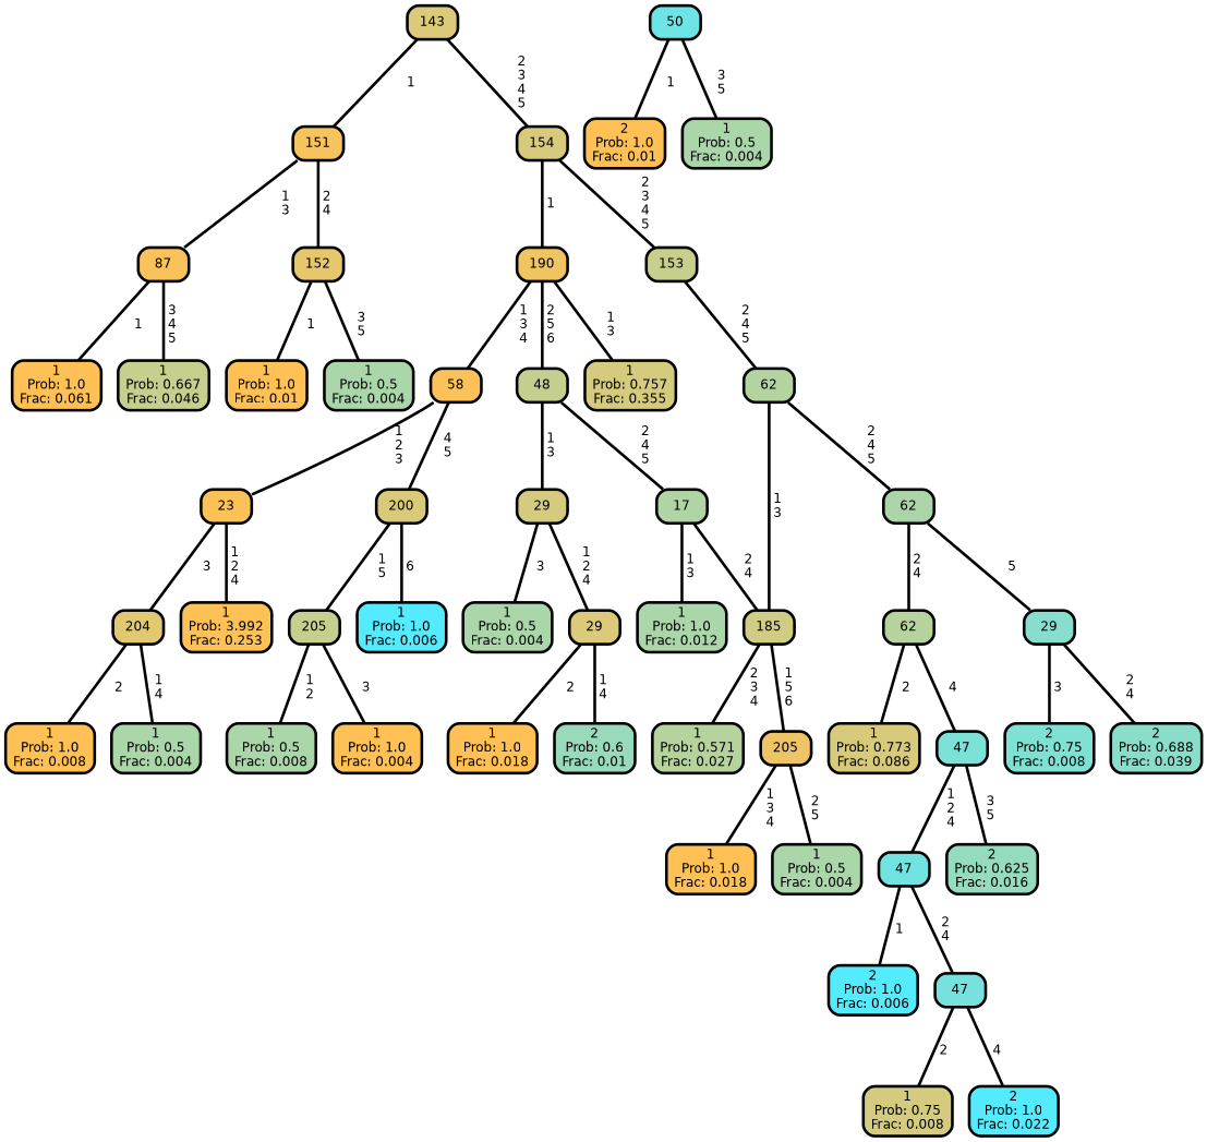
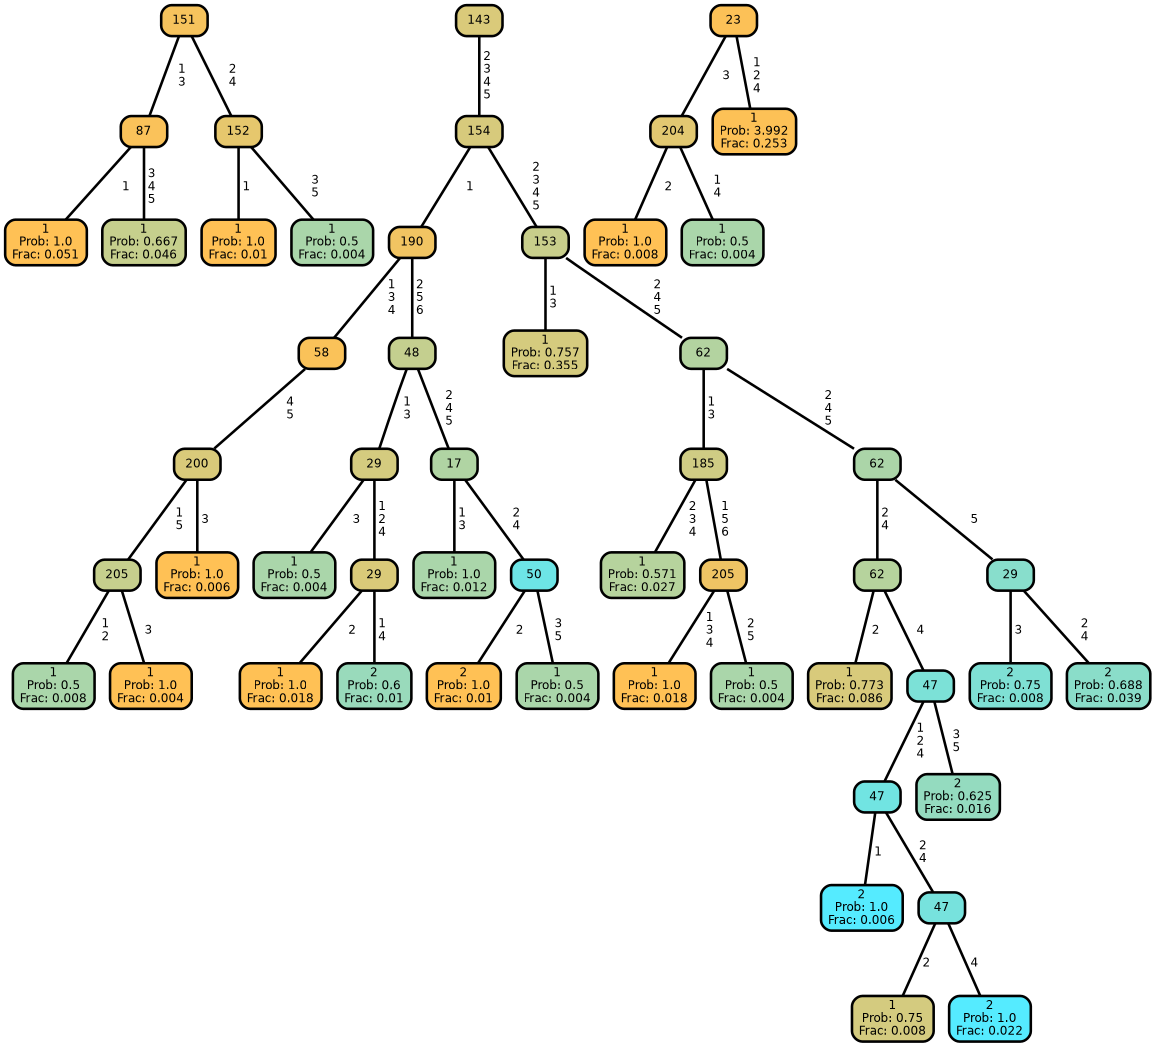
  graph {
    ranksep="0 equally"
    splines=straight
    node [color=black fillcolor="#ffc155" fontcolor=black fontname=helvetica penwidth=3 shape=box style="filled, rounded"]
    edge [color=black fontname=helvetica penwidth=3]
-   n1 [label="1\nProb: 1.0\nFrac: 0.061"]
+   n1 [label="1\nProb: 1.0\nFrac: 0.051"]
    n2 [fillcolor="#fac25a" label=87]
    n3 [fillcolor="#c6cf8d" label="1\nProb: 0.667\nFrac: 0.046"]
    n4 [fillcolor="#f6c35d" label=151]
    n5 [fillcolor="#e6c76d" label=152]
    n6 [label="1\nProb: 1.0\nFrac: 0.01"]
    n7 [fillcolor="#aad6aa" label="1\nProb: 0.5\nFrac: 0.004"]
    n8 [fillcolor="#daca7a" label=143]
    n9 [fillcolor="#d7ca7c" label=154]
    n10 [fillcolor="#f1c462" label=190]
    n11 [fillcolor="#c8ce8b" label=153]
    n12 [label="1\nProb: 1.0\nFrac: 0.008"]
    n13 [fillcolor="#e2c871" label=204]
    n14 [fillcolor="#aad6aa" label="1\nProb: 0.5\nFrac: 0.004"]
    n15 [fillcolor="#fcc157" label=23]
    n16 [fillcolor="#fdc156" label="1\nProb: 3.992\nFrac: 0.253"]
    n17 [fillcolor="#fac259" label=58]
    n18 [fillcolor="#d9ca7a" label=200]
    n19 [fillcolor="#c6cf8d" label=205]
-   n20 [fillcolor="#55ebff" label="1\nProb: 1.0\nFrac: 0.006"]
+   n20 [label="1\nProb: 1.0\nFrac: 0.006"]
    n21 [fillcolor="#aad6aa" label="1\nProb: 0.5\nFrac: 0.008"]
    n22 [label="1\nProb: 1.0\nFrac: 0.004"]
    n23 [fillcolor="#c4cf8f" label=48]
    n24 [fillcolor="#d4cb7f" label=29]
    n25 [fillcolor="#b0d4a3" label=17]
    n26 [fillcolor="#aad6aa" label="1\nProb: 0.5\nFrac: 0.004"]
    n27 [fillcolor="#daca79" label=29]
    n28 [label="1\nProb: 1.0\nFrac: 0.018"]
    n29 [fillcolor="#99dabb" label="2\nProb: 0.6\nFrac: 0.01"]
    n30 [fillcolor="#aad6aa" label="1\nProb: 1.0\nFrac: 0.012"]
    n31 [fillcolor="#6de5e6" label=50]
    n32 [label="2\nProb: 1.0\nFrac: 0.01"]
    n33 [fillcolor="#aad6aa" label="1\nProb: 0.5\nFrac: 0.004"]
    n34 [fillcolor="#d5cb7e" label="1\nProb: 0.757\nFrac: 0.355"]
    n35 [fillcolor="#b3d3a0" label=62]
    n36 [fillcolor="#cfcc84" label=185]
    n37 [fillcolor="#abd5a8" label=62]
    n38 [fillcolor="#b6d39d" label="1\nProb: 0.571\nFrac: 0.027"]
    n39 [fillcolor="#efc464" label=205]
    n40 [label="1\nProb: 1.0\nFrac: 0.018"]
    n41 [fillcolor="#aad6aa" label="1\nProb: 0.5\nFrac: 0.004"]
    n42 [fillcolor="#b6d39d" label=62]
    n43 [fillcolor="#88decc" label=29]
    n44 [fillcolor="#d8ca7b" label="1\nProb: 0.773\nFrac: 0.086"]
    n45 [fillcolor="#7ce1d7" label=47]
    n46 [fillcolor="#71e4e2" label=47]
    n47 [fillcolor="#94dbbf" label="2\nProb: 0.625\nFrac: 0.016"]
    n48 [fillcolor="#55ebff" label="2\nProb: 1.0\nFrac: 0.006"]
    n49 [fillcolor="#77e2dd" label=47]
    n50 [fillcolor="#d4cb7f" label="1\nProb: 0.75\nFrac: 0.008"]
    n51 [fillcolor="#55ebff" label="2\nProb: 1.0\nFrac: 0.022"]
    n52 [fillcolor="#7fe0d4" label="2\nProb: 0.75\nFrac: 0.008"]
    n53 [fillcolor="#8addc9" label="2\nProb: 0.688\nFrac: 0.039"]
    subgraph sub_1 {
      rank=same
    }
    n2 -- n1 [label=" 1"]
    n2 -- n3 [label=" 3\n 4\n 5"]
    n4 -- n2 [label=" 1\n 3"]
    n4 -- n5 [label=" 2\n 4"]
    n5 -- n6 [label=" 1"]
    n5 -- n7 [label=" 3\n 5"]
-   n8 -- n4 [label=" 1"]
    n8 -- n9 [label=" 2\n 3\n 4\n 5"]
    n9 -- n10 [label=" 1"]
    n9 -- n11 [label=" 2\n 3\n 4\n 5"]
    n10 -- n17 [label=" 1\n 3\n 4"]
    n10 -- n23 [label=" 2\n 5\n 6"]
-   n10 -- n34 [label=" 1\n 3"]
+   n11 -- n34 [label=" 1\n 3"]
    n11 -- n35 [label=" 2\n 4\n 5"]
    n13 -- n12 [label=" 2"]
    n13 -- n14 [label=" 1\n 4"]
    n15 -- n13 [label=" 3"]
    n15 -- n16 [label=" 1\n 2\n 4"]
-   n17 -- n15 [label=" 1\n 2\n 3"]
    n17 -- n18 [label=" 4\n 5"]
    n18 -- n19 [label=" 1\n 5"]
-   n18 -- n20 [label=" 6"]
+   n18 -- n20 [label=" 3"]
    n19 -- n21 [label=" 1\n 2"]
    n19 -- n22 [label=" 3"]
    n23 -- n24 [label=" 1\n 3"]
    n23 -- n25 [label=" 2\n 4\n 5"]
    n24 -- n26 [label=" 3"]
    n24 -- n27 [label=" 1\n 2\n 4"]
    n25 -- n30 [label=" 1\n 3"]
-   n25 -- n36 [label=" 2\n 4"]
+   n25 -- n31 [label=" 2\n 4"]
    n27 -- n28 [label=" 2"]
    n27 -- n29 [label=" 1\n 4"]
-   n31 -- n32 [label=" 1"]
+   n31 -- n32 [label=" 2"]
    n31 -- n33 [label=" 3\n 5"]
    n35 -- n36 [label=" 1\n 3"]
    n35 -- n37 [label=" 2\n 4\n 5"]
    n36 -- n38 [label=" 2\n 3\n 4"]
    n36 -- n39 [label=" 1\n 5\n 6"]
    n37 -- n42 [label=" 2\n 4"]
    n37 -- n43 [label=" 5"]
    n39 -- n40 [label=" 1\n 3\n 4"]
    n39 -- n41 [label=" 2\n 5"]
    n42 -- n44 [label=" 2"]
    n42 -- n45 [label=" 4"]
    n43 -- n52 [label=" 3"]
    n43 -- n53 [label=" 2\n 4"]
    n45 -- n46 [label=" 1\n 2\n 4"]
    n45 -- n47 [label=" 3\n 5"]
    n46 -- n48 [label=" 1"]
    n46 -- n49 [label=" 2\n 4"]
    n49 -- n50 [label=" 2"]
    n49 -- n51 [label=" 4"]
  }
